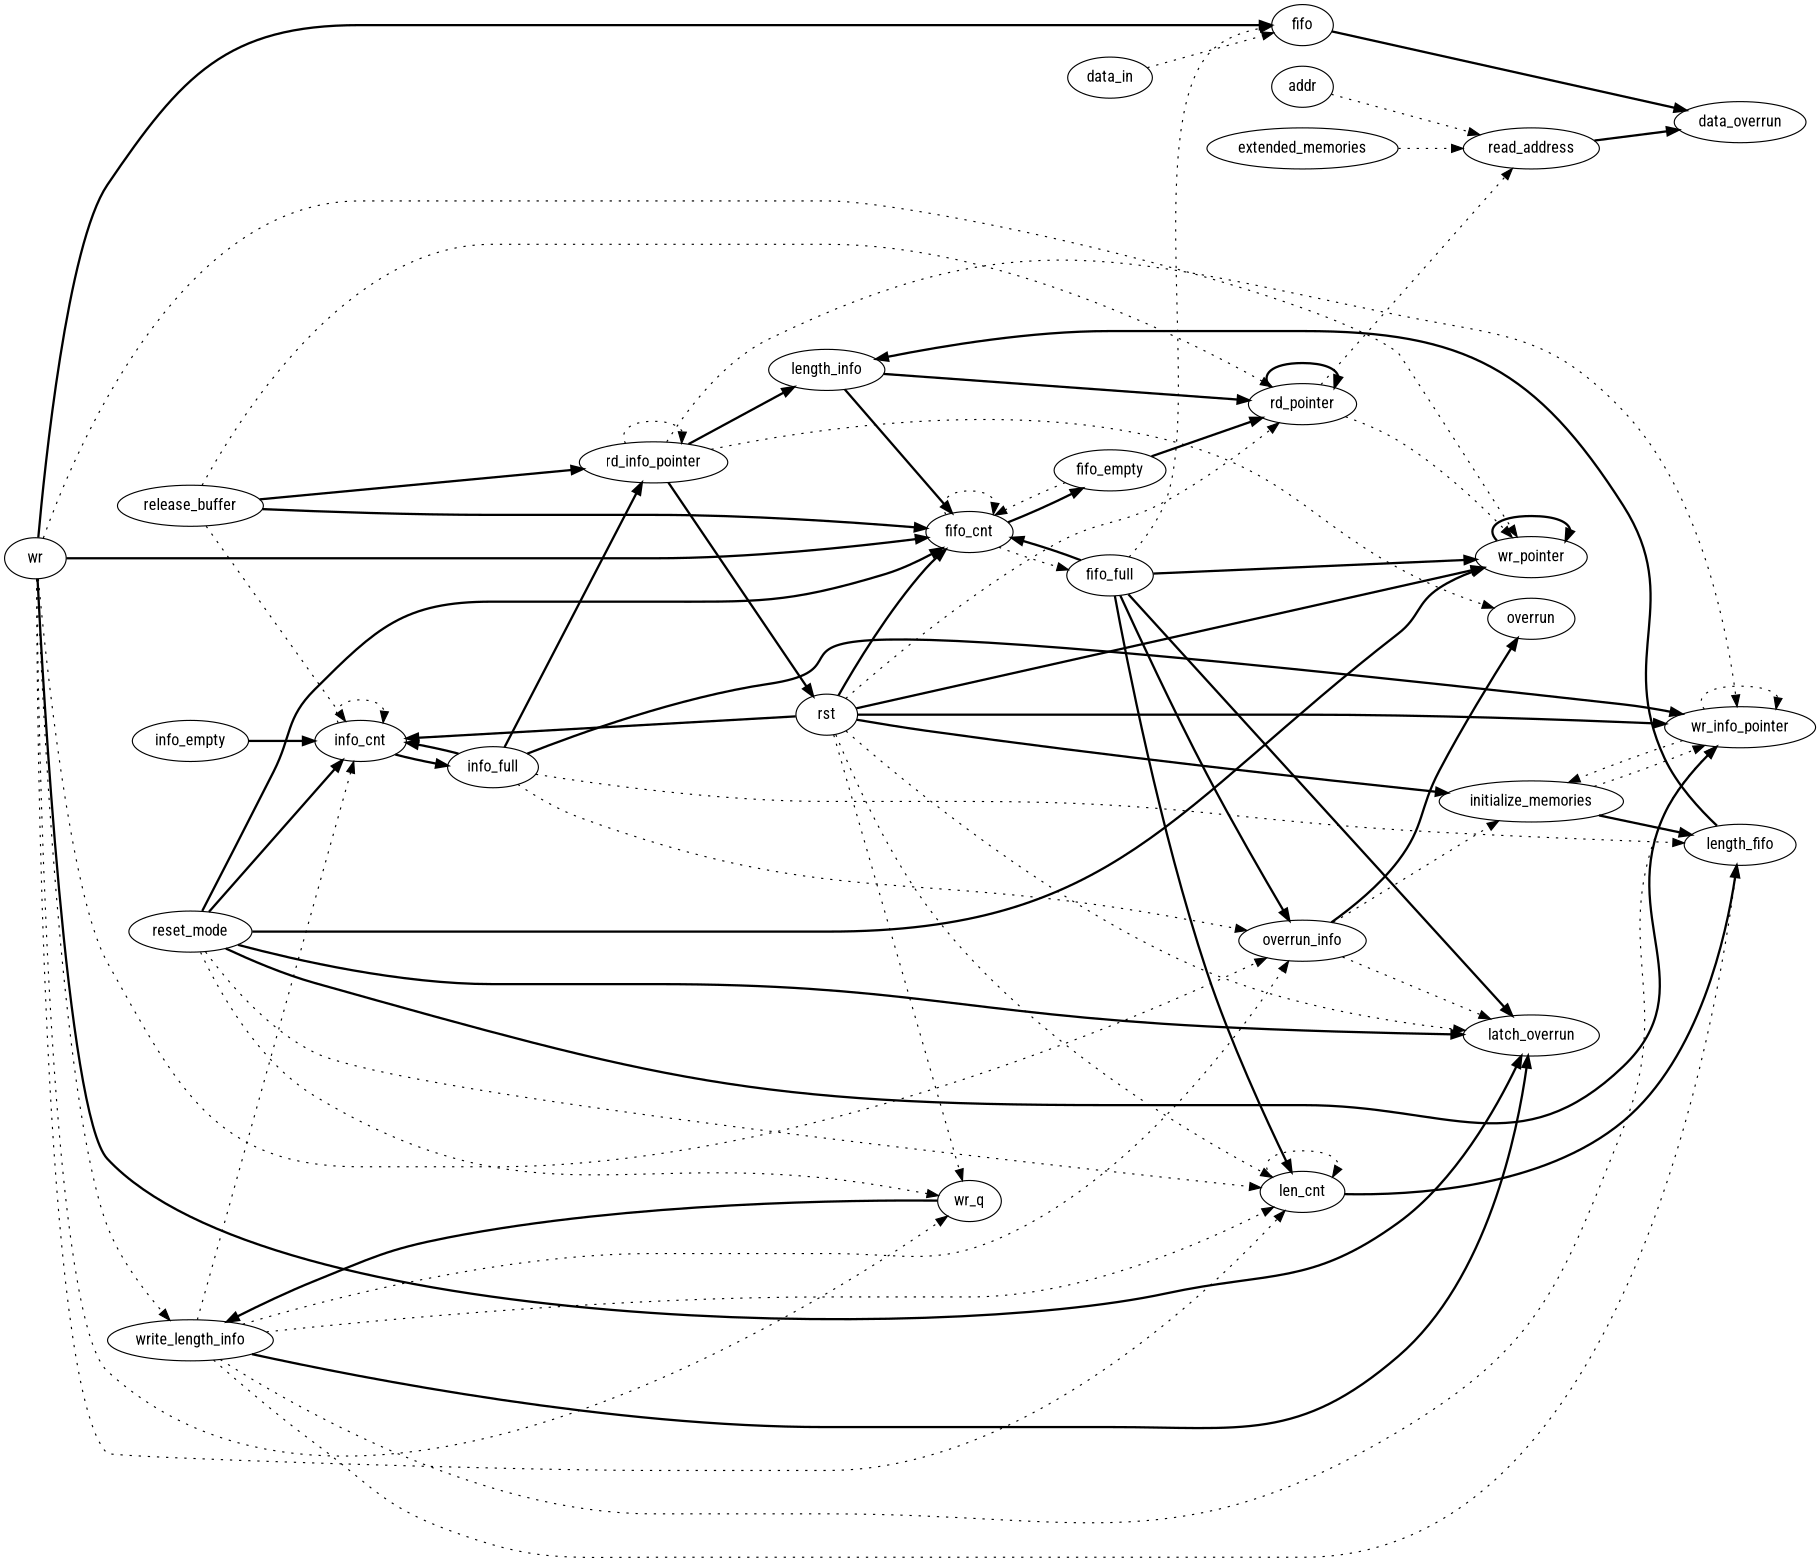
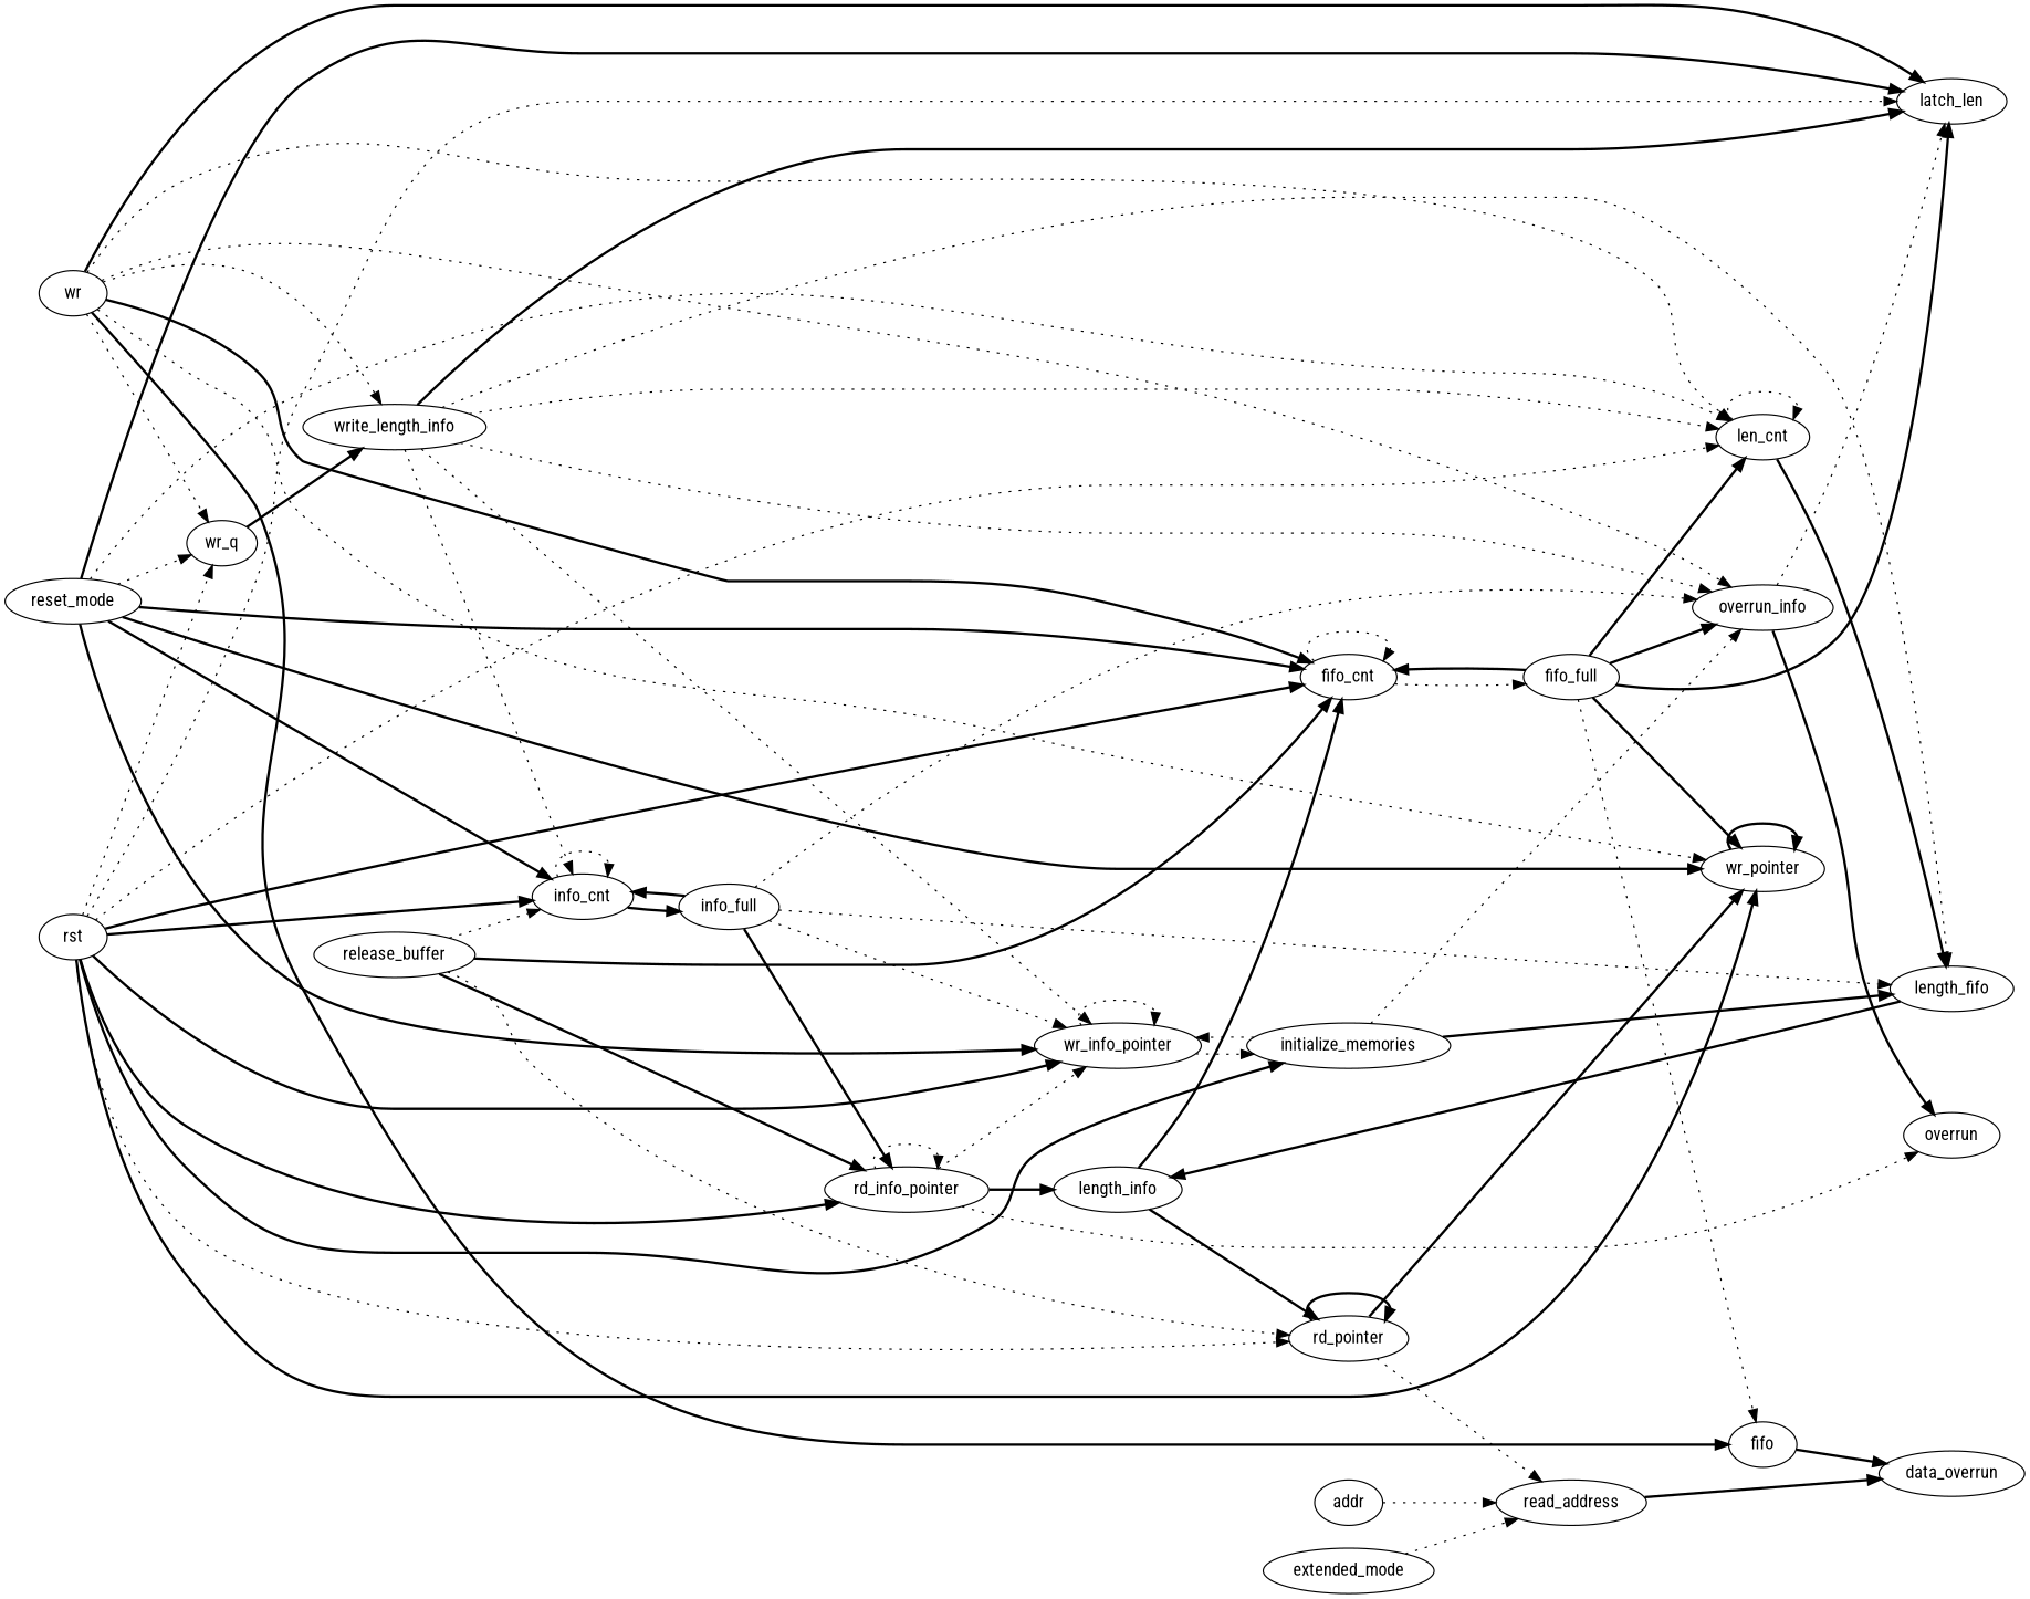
  digraph {
    fontname="Roboto Condensed"
    rankdir=LR
    node [fontname="Roboto Condensed"]
    edge [fontname="Roboto Condensed" style=bold weight=1.0]
    length_info
    fifo_cnt
    rd_pointer
    fifo_full
-   fifo_empty
    wr_pointer
    read_address
-   latch_overrun
+   latch_overrun [label=latch_len]
    len_cnt
    fifo
    overrun_info
    n12 [label=data_overrun]
    length_fifo
    overrun
    release_buffer
    rd_info_pointer
    info_cnt
    wr_info_pointer
    info_full
    initialize_memories
-   info_empty
    write_length_info
    addr
    reset_mode
    wr_q
    rst
-   extended_mode [label=extended_memories]
-   data_in
+   extended_mode
    wr
    length_info -> fifo_cnt [weight=2.0]
    length_info -> rd_pointer
    fifo_cnt -> fifo_cnt [style=dotted weight=3.0]
    fifo_cnt -> fifo_full [style=dotted]
-   fifo_cnt -> fifo_empty
    rd_pointer -> rd_pointer
-   rd_pointer -> wr_pointer [style=dotted]
+   rd_pointer -> wr_pointer
    rd_pointer -> read_address [style=dotted weight=2.0]
    fifo_full -> fifo_cnt [weight=4.0]
    fifo_full -> wr_pointer
    fifo_full -> latch_overrun
    fifo_full -> len_cnt
    fifo_full -> fifo [style=dotted]
    fifo_full -> overrun_info
-   fifo_empty -> fifo_cnt [style=dotted weight=3.0]
-   fifo_empty -> rd_pointer
    wr_pointer -> wr_pointer
    read_address -> n12
    len_cnt -> len_cnt [style=dotted]
    len_cnt -> length_fifo
    fifo -> n12
    overrun_info -> latch_overrun [style=dotted]
    overrun_info -> overrun
    length_fifo -> length_info
    release_buffer -> fifo_cnt [weight=6.0]
    release_buffer -> rd_pointer [style=dotted]
    release_buffer -> rd_info_pointer
    release_buffer -> info_cnt [style=dotted weight=4.0]
    rd_info_pointer -> length_info
    rd_info_pointer -> overrun [style=dotted]
    rd_info_pointer -> rd_info_pointer [style=dotted]
    rd_info_pointer -> wr_info_pointer [style=dotted]
    info_cnt -> info_cnt [style=dotted weight=2.0]
    info_cnt -> info_full
    wr_info_pointer -> wr_info_pointer [style=dotted]
    wr_info_pointer -> initialize_memories [style=dotted]
    info_full -> overrun_info [style=dotted]
    info_full -> length_fifo [style=dotted]
    info_full -> rd_info_pointer
    info_full -> info_cnt
-   info_full -> wr_info_pointer [weight=2.0]
-   overrun_info -> initialize_memories [style=dotted weight=2.0]
+   info_full -> wr_info_pointer [style=dotted weight=2.0]
+   initialize_memories -> overrun_info [style=dotted weight=2.0]
    initialize_memories -> length_fifo [weight=2.0]
    initialize_memories -> wr_info_pointer [style=dotted weight=2.0]
-   info_empty -> info_cnt [weight=2.0]
    write_length_info -> latch_overrun [weight=2.0]
    write_length_info -> len_cnt [style=dotted weight=2.0]
    write_length_info -> overrun_info [style=dotted]
    write_length_info -> length_fifo [style=dotted]
    write_length_info -> info_cnt [style=dotted weight=3.0]
    write_length_info -> wr_info_pointer [style=dotted weight=2.0]
    addr -> read_address [style=dotted weight=2.0]
    reset_mode -> fifo_cnt [weight=4.0]
    reset_mode -> wr_pointer [weight=2.0]
    reset_mode -> latch_overrun [weight=2.0]
    reset_mode -> len_cnt [style=dotted weight=2.0]
    reset_mode -> info_cnt [weight=3.0]
    reset_mode -> wr_info_pointer
    reset_mode -> wr_q [style=dotted weight=2.0]
    wr_q -> write_length_info
    rst -> fifo_cnt [weight=5.0]
    rst -> rd_pointer [style=dotted weight=2.0]
    rst -> wr_pointer [weight=3.0]
    rst -> latch_overrun [style=dotted weight=3.0]
    rst -> len_cnt [style=dotted weight=3.0]
-   rd_info_pointer -> rst [weight=2.0]
+   rst -> rd_info_pointer [weight=2.0]
    rst -> info_cnt [weight=4.0]
    rst -> wr_info_pointer [weight=3.0]
    rst -> initialize_memories [weight=2.0]
    rst -> wr_q [style=dotted weight=3.0]
    extended_mode -> read_address [style=dotted weight=2.0]
-   data_in -> fifo [style=dotted]
    wr -> fifo_cnt [weight=6.0]
    wr -> wr_pointer [style=dotted]
    wr -> latch_overrun
    wr -> len_cnt [style=dotted]
    wr -> fifo
    wr -> overrun_info [style=dotted]
    wr -> write_length_info [style=dotted]
    wr -> wr_q [style=dotted]
  }
